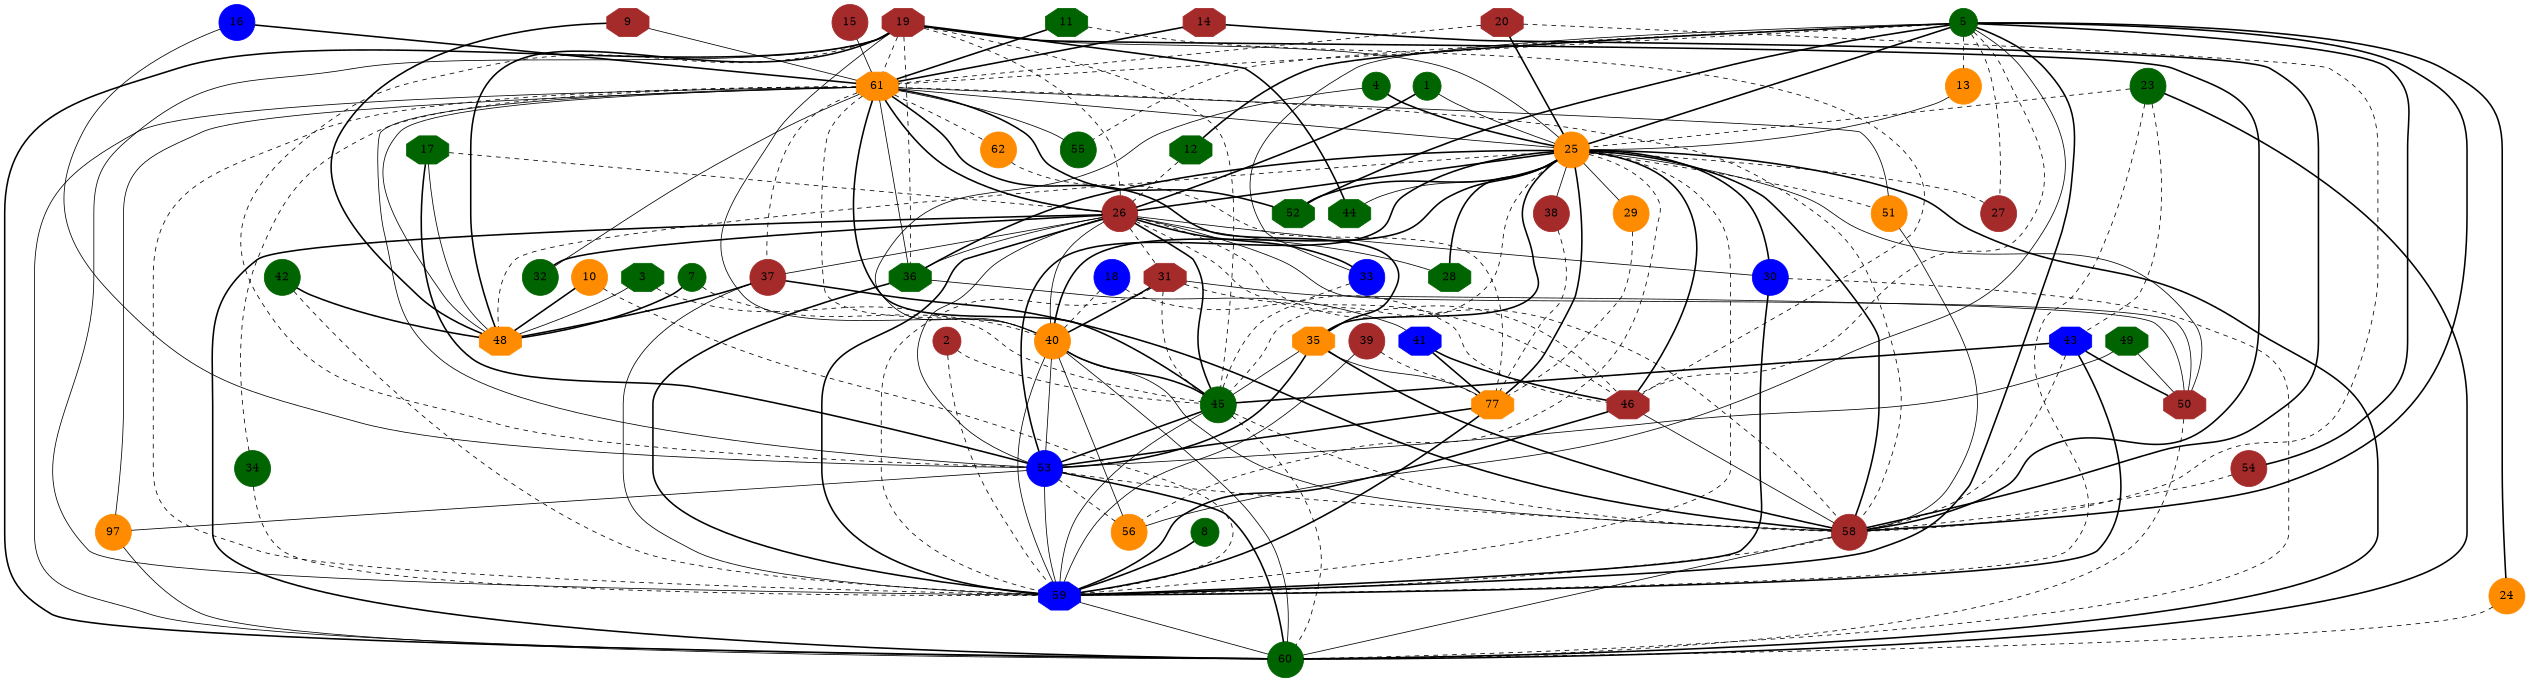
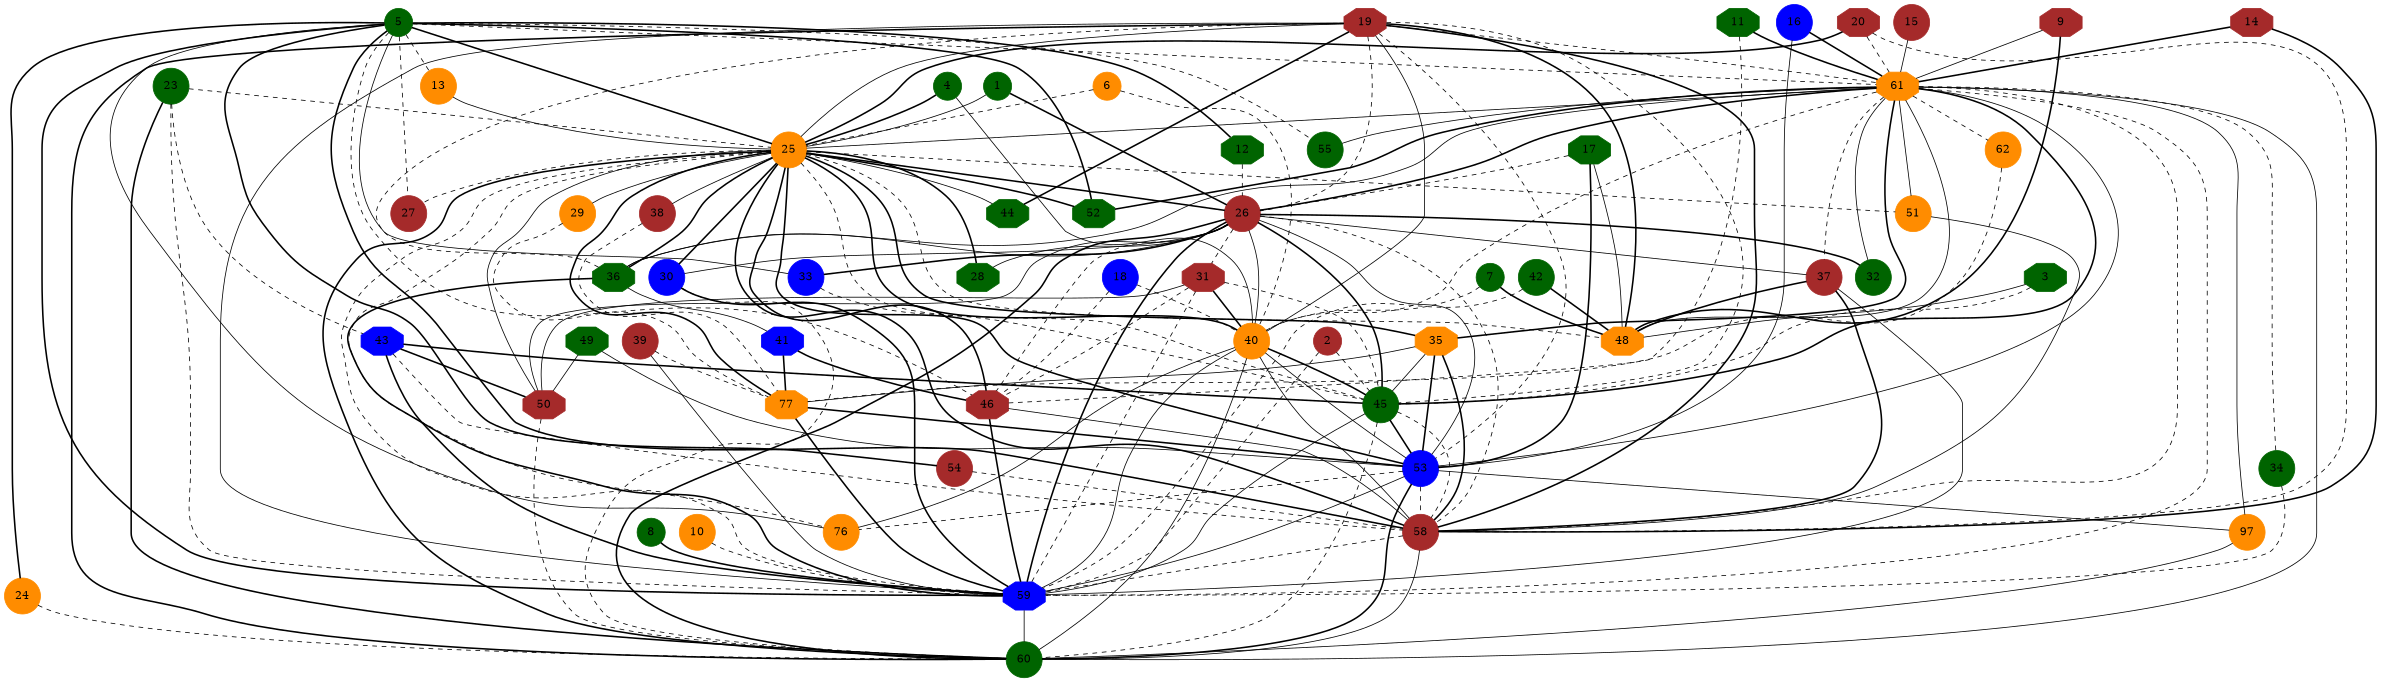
  graph {
    node [color=darkgreen shape=circle style=filled]
    edge [style=bold weight=1.0]
    25 [color=darkorange]
    1
    26 [color=brown]
    45
    59 [color=blue shape=octagon]
    48 [color=darkorange shape=octagon]
    40 [color=darkorange]
    27 [color=brown]
    46 [color=brown shape=octagon]
    52 [shape=octagon]
-   56 [color=darkorange]
+   56 [color=darkorange label=76]
    58 [color=brown]
    53 [color=blue]
    36 [shape=octagon]
    44 [shape=octagon]
    60
    35 [color=darkorange shape=octagon]
    51 [color=darkorange]
    n19 [color=darkorange label=77 shape=octagon]
    28 [shape=octagon]
    29 [color=darkorange]
    30 [color=blue]
    38 [color=brown]
    50 [color=brown shape=octagon]
    33 [color=blue]
    32
    37 [color=brown]
    31 [color=brown shape=octagon]
    2 [color=brown]
    3 [shape=octagon]
    4
    5
    12 [shape=octagon]
    13 [color=darkorange]
    n35 [color=darkorange label=61 shape=octagon]
    24 [color=darkorange]
    54 [color=brown]
    55
    n39 [color=darkorange label=62]
    34
    n41 [color=darkorange label=97]
+   6 [color=darkorange]
    7
    8
    9 [color=brown shape=octagon]
    10 [color=darkorange]
    11 [shape=octagon]
    14 [color=brown shape=octagon]
    15 [color=brown]
    16 [color=blue]
    17 [shape=octagon]
    18 [color=blue]
    19 [color=brown shape=octagon]
    41 [color=blue shape=octagon]
    20 [color=brown shape=octagon]
    23
    43 [color=blue shape=octagon]
    39 [color=brown]
    42
    49 [shape=octagon]
    25 -- 26
    25 -- 45 [style=dashed]
    25 -- 59 [style=dashed]
    25 -- 48 [style=dashed]
    25 -- 40
    25 -- 27 [style=dashed]
    25 -- 46
    25 -- 52
    25 -- 56 [style=dashed]
    25 -- 58
    25 -- 53
    25 -- 36
    25 -- 44 [style=solid]
    25 -- 60
    25 -- 35
    25 -- 51 [style=dashed]
    25 -- n19
    25 -- 28
    25 -- 29 [style=solid]
    25 -- 30 [weight=2.0]
    25 -- 38 [style=solid]
    25 -- 50 [style=solid]
    1 -- 25 [style=solid]
    1 -- 26
    26 -- 45
    26 -- 59 [weight=2.0]
    26 -- 40 [style=solid]
    26 -- 46 [style=dashed]
    26 -- 58 [style=dashed]
    26 -- 53 [style=solid]
    26 -- 36 [style=solid]
    26 -- 60
    26 -- 28 [style=solid]
    26 -- 30 [style=solid]
    26 -- 50 [style=solid]
    26 -- 33
    26 -- 32
    26 -- 37 [style=solid]
    26 -- 31 [style=dashed]
    45 -- 59 [style=solid]
    45 -- 58 [style=dashed]
    45 -- 53
    45 -- 60 [style=dashed]
    59 -- 60 [style=solid weight=2.0]
    40 -- 45
    40 -- 59 [style=solid weight=2.0]
    40 -- 56 [style=solid]
    40 -- 58 [style=solid weight=2.0]
    40 -- 53 [style=solid]
    40 -- 60 [style=solid weight=2.0]
    46 -- 59
    46 -- 58 [style=solid]
    58 -- 59 [style=dashed weight=2.0]
    58 -- 60 [style=solid]
    53 -- 59 [style=solid weight=2.0]
    53 -- 56 [style=dashed]
    53 -- 58 [style=dashed]
    53 -- 60 [weight=2.0]
    53 -- n41 [style=solid]
    36 -- 59
    36 -- 41 [style=solid]
    35 -- 45 [style=solid]
    35 -- 58
    35 -- 53
    35 -- n19 [style=solid]
    51 -- 58 [style=solid]
    n19 -- 59 [weight=2.0]
    n19 -- 53
    29 -- n19 [style=dashed]
    30 -- 59
    30 -- 60 [style=dashed]
    38 -- n19 [style=dashed]
    50 -- 60 [style=dashed]
    33 -- 45 [style=dashed]
    37 -- 59 [style=solid weight=2.0]
    37 -- 48 [weight=2.0]
    37 -- 58
    31 -- 45 [style=dashed]
    31 -- 59 [style=dashed]
    31 -- 40
    31 -- 46 [style=dashed]
    31 -- 50 [style=solid]
    2 -- 45 [style=dashed]
    2 -- 59 [style=dashed]
    3 -- 45 [style=dashed]
    3 -- 48 [style=solid]
    4 -- 25
    4 -- 40 [style=solid]
    5 -- 25
    5 -- 59
    5 -- 27 [style=dashed]
    5 -- 46 [style=dashed]
    5 -- 52
    5 -- 56 [style=solid]
    5 -- 58
    5 -- 33 [style=solid]
    5 -- 12
    5 -- 13 [style=dashed]
    5 -- n35 [style=dashed weight=2.0]
    5 -- 24
    5 -- 54
    5 -- 55 [style=dashed]
    12 -- 26 [style=dashed]
    13 -- 25 [style=solid]
    n35 -- 25 [style=solid]
    n35 -- 26
    n35 -- 45
    n35 -- 59 [style=dashed weight=2.0]
    n35 -- 48 [style=solid]
    n35 -- 40 [style=dashed]
    n35 -- 52
    n35 -- 58 [style=dashed weight=2.0]
    n35 -- 53 [style=solid]
    n35 -- 36 [style=solid]
    n35 -- 60 [style=solid]
    n35 -- 35
    n35 -- 51 [style=solid]
    n35 -- 32 [style=solid]
    n35 -- 37 [style=dashed]
    n35 -- 55 [style=solid]
    n35 -- n39 [style=dashed]
    n35 -- 34 [style=dashed]
    n35 -- n41 [style=solid]
    24 -- 60 [style=dashed]
    54 -- 58 [style=dashed weight=2.0]
    n39 -- n19 [style=dashed]
    34 -- 59 [style=dashed]
    n41 -- 60 [style=solid]
+   6 -- 25 [style=dashed]
+   6 -- 40 [style=dashed]
    7 -- 48
    7 -- 40 [style=dashed]
    8 -- 59
    9 -- 48
    9 -- n35 [style=solid]
    10 -- 59 [style=dashed]
-   10 -- 48
    11 -- 46 [style=dashed]
    11 -- n35
    14 -- 58
    14 -- n35
    15 -- n35 [style=solid]
    16 -- 53 [style=solid]
    16 -- n35
    17 -- 26 [style=dashed]
    17 -- 48 [style=solid]
    17 -- 53
    18 -- 40 [style=dashed]
    18 -- 46 [style=dashed]
    19 -- 25 [style=solid]
    19 -- 26 [style=dashed]
    19 -- 45 [style=dashed]
    19 -- 59 [style=solid]
    19 -- 48
    19 -- 40 [style=solid]
    19 -- 58
    19 -- 53 [style=dashed]
    19 -- 36 [style=dashed]
    19 -- 44
    19 -- 60 [weight=2.0]
    19 -- n35 [style=dashed]
    41 -- 46
    41 -- n19
    20 -- 25
    20 -- 58 [style=dashed]
    20 -- n35 [style=dashed]
    23 -- 25 [style=dashed]
    23 -- 59 [style=dashed]
    23 -- 60
    23 -- 43 [style=dashed]
    43 -- 45 [weight=2.0]
    43 -- 59 [weight=2.0]
    43 -- 58 [style=dashed]
    43 -- 50
    39 -- 59 [style=solid]
    39 -- n19 [style=dashed]
    42 -- 59 [style=dashed]
    42 -- 48
    49 -- 53 [style=solid]
    49 -- 50 [style=solid]
  }
